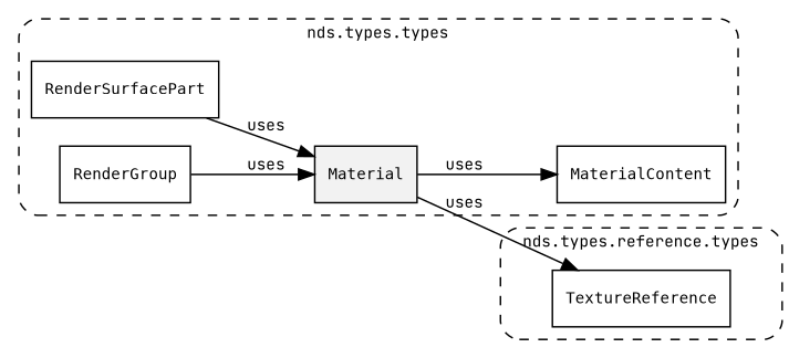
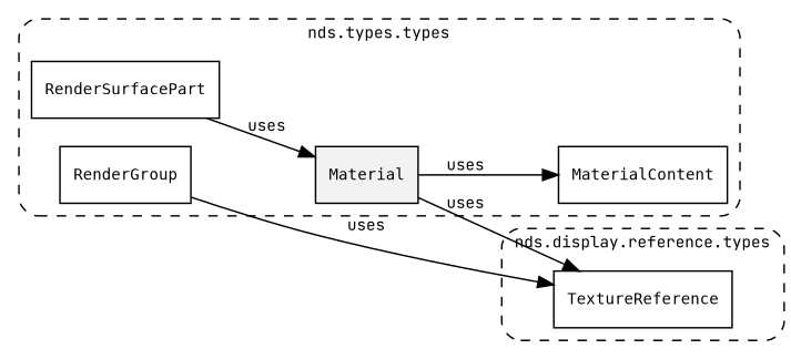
  digraph {
    fontname="JetBrains Mono"
    fontsize=10
    rankdir=LR
    node [fontname="JetBrains Mono" fontsize=10 shape=box]
    edge [fontname="JetBrains Mono" fontsize=10]
    n1 [fillcolor="#0000000D" label=<<font face="monospace"><table align="center" border="0" cellspacing="0" cellpadding="0"><tr><td href="../../../content/packages/nds.display.types.html#Structure-Material" title="Structure defined in nds.display.types">Material</td></tr></table></font>> style=filled]
    n2 [label=<<font face="monospace"><table align="center" border="0" cellspacing="0" cellpadding="0"><tr><td href="../../../content/packages/nds.display.types.html#Structure-MaterialContent" title="Structure defined in nds.display.types">MaterialContent</td></tr></table></font>>]
    n3 [label=<<font face="monospace"><table align="center" border="0" cellspacing="0" cellpadding="0"><tr><td href="../../../content/packages/nds.display.types.html#Structure-RenderGroup" title="Structure defined in nds.display.types">RenderGroup</td></tr></table></font>>]
    n4 [label=<<font face="monospace"><table align="center" border="0" cellspacing="0" cellpadding="0"><tr><td href="../../../content/packages/nds.display.types.html#Structure-RenderSurfacePart" title="Structure defined in nds.display.types">RenderSurfacePart</td></tr></table></font>>]
    n5 [label=<<font face="monospace"><table align="center" border="0" cellspacing="0" cellpadding="0"><tr><td href="../../../content/packages/nds.display.reference.types.html#Structure-TextureReference" title="Structure defined in nds.display.reference.types">TextureReference</td></tr></table></font>>]
    subgraph cluster_1 {
      label="nds.types.types"
      style="dashed, rounded"
      n1
      n2
      n3
      n4
    }
    subgraph cluster_2 {
-     label="nds.types.reference.types"
+     label="nds.display.reference.types"
      style="dashed, rounded"
      n5
    }
    n1 -> n2 [label=uses]
    n1 -> n5 [label=uses]
-   n3 -> n1 [label=uses]
+   n3 -> n5 [label=uses]
    n4 -> n1 [label=uses]
  }
